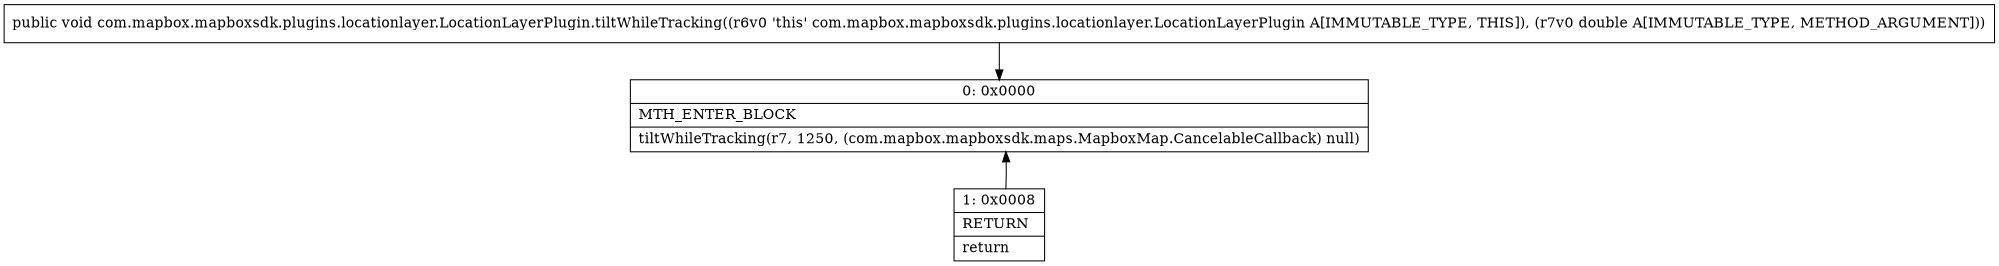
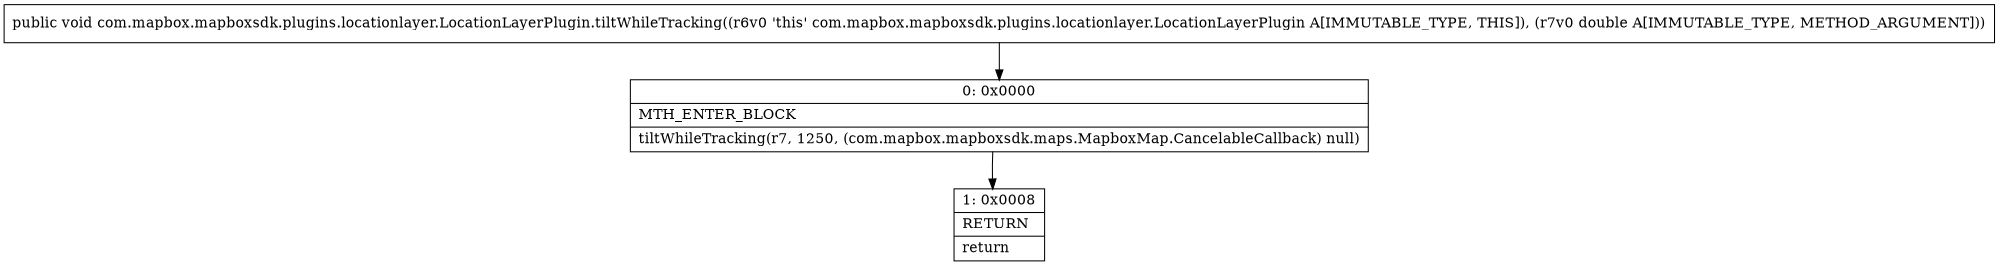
  digraph {
    node [shape=record]
    n1 [label="{0\:\ 0x0000|MTH_ENTER_BLOCK\l|tiltWhileTracking(r7, 1250, (com.mapbox.mapboxsdk.maps.MapboxMap.CancelableCallback) null)\l}"]
    n2 [label="{1\:\ 0x0008|RETURN\l|return\l}"]
    n3 [label="{public void com.mapbox.mapboxsdk.plugins.locationlayer.LocationLayerPlugin.tiltWhileTracking((r6v0 'this' com.mapbox.mapboxsdk.plugins.locationlayer.LocationLayerPlugin A[IMMUTABLE_TYPE, THIS]), (r7v0 double A[IMMUTABLE_TYPE, METHOD_ARGUMENT])) }"]
-   n2 -> n1
+   n1 -> n2
    n3 -> n1
  }
